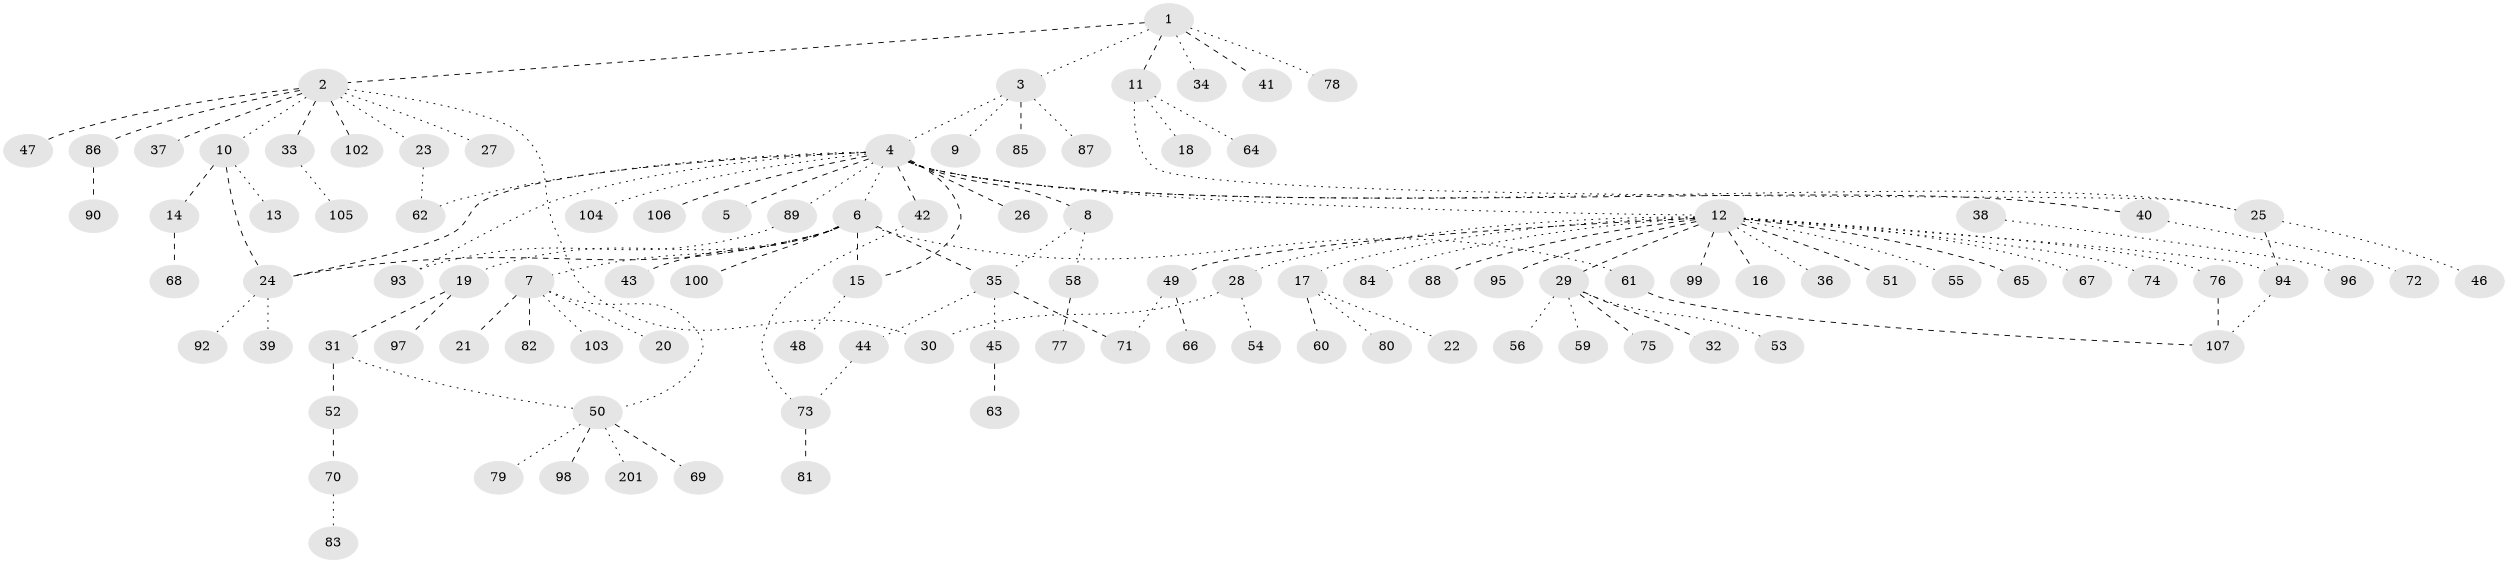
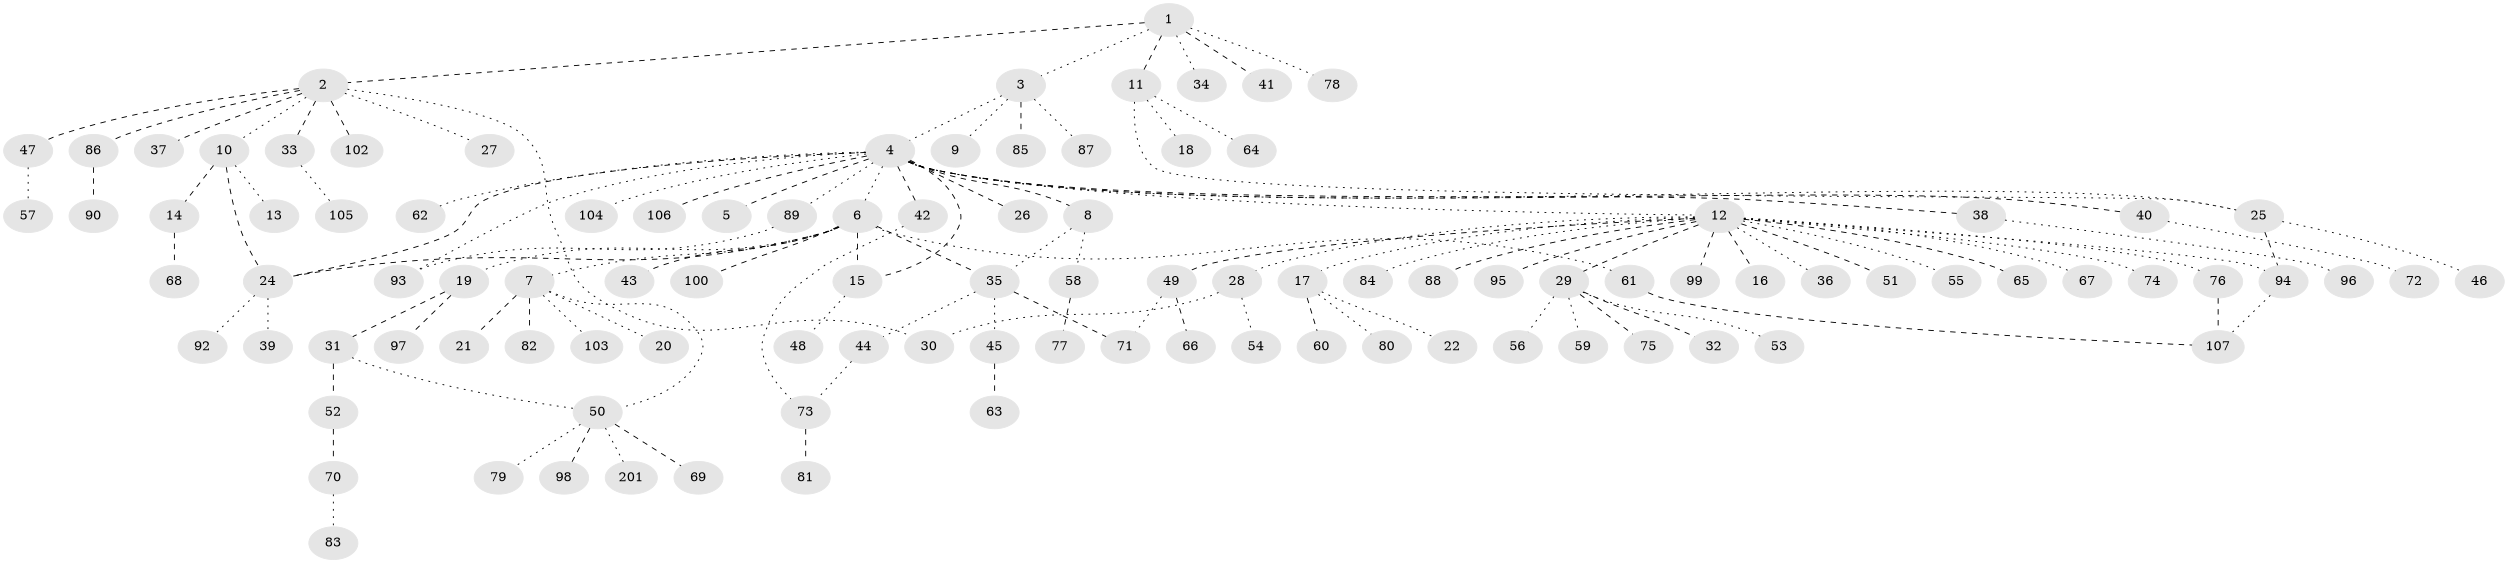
  graph {
    node [color=gray90 style=filled]
    edge [style=dotted]
    1
    2
    3
    11
    34
    41
    78
    10
-   23
    27
    30
    33
    37
    47
    86
    102
    4
    9
    85
    87
    25
    18
    64
    24
    13
    14
    62
    105
+   57
    90
    5
    6
    8
    12
    15
    26
    38
    40
    42
    89
    93
    104
    106
    7
    19
    35
    43
    61
    100
    58
    16
    17
    28
    29
    36
    49
    51
    55
    65
    67
    74
    76
    84
    88
    94
    95
    99
    48
    39
    92
    46
    96
    72
    73
    20
    21
    50
    82
    103
    31
    97
    44
    45
    71
    107
    69
    79
    98
    n89 [label=201]
    77
    68
    22
    60
    80
    54
    32
    53
    56
    59
    75
    66
    52
    70
    63
    81
    83
    1 -- 2 [style=dashed]
    1 -- 3
    1 -- 11 [style=dashed]
    1 -- 34
    1 -- 41 [style=dashed]
    1 -- 78
    2 -- 10
-   2 -- 23
    2 -- 27
    2 -- 30
    2 -- 33 [style=dashed]
    2 -- 37 [style=dashed]
    2 -- 47 [style=dashed]
    2 -- 86 [style=dashed]
    2 -- 102 [style=dashed]
    3 -- 4
    3 -- 9
    3 -- 85 [style=dashed]
    3 -- 87
    11 -- 25
    11 -- 18
    11 -- 64
    10 -- 24 [style=dashed]
    10 -- 13
    10 -- 14 [style=dashed]
-   23 -- 62
    33 -- 105
+   47 -- 57
    86 -- 90 [style=dashed]
    4 -- 25
    4 -- 24 [style=dashed]
    4 -- 62
    4 -- 5 [style=dashed]
    4 -- 6
    4 -- 8 [style=dashed]
    4 -- 12
    4 -- 15 [style=dashed]
    4 -- 26 [style=dashed]
+   4 -- 38 [style=dashed]
    4 -- 40 [style=dashed]
    4 -- 42 [style=dashed]
    4 -- 89
    4 -- 93
    4 -- 104
    4 -- 106 [style=dashed]
    25 -- 94 [style=dashed]
    25 -- 46
    24 -- 39
    24 -- 92
    14 -- 68 [style=dashed]
    6 -- 24 [style=dashed]
    6 -- 15 [style=dashed]
    6 -- 7
    6 -- 19
    6 -- 35 [style=dashed]
    6 -- 43 [style=dashed]
    6 -- 61
    6 -- 100 [style=dashed]
    8 -- 35
    8 -- 58
    12 -- 16 [style=dashed]
    12 -- 17
    12 -- 28
    12 -- 29 [style=dashed]
    12 -- 36
    12 -- 49 [style=dashed]
    12 -- 51 [style=dashed]
    12 -- 55
    12 -- 65 [style=dashed]
    12 -- 67
    12 -- 74
    12 -- 76
    12 -- 84
    12 -- 88 [style=dashed]
    12 -- 94
    12 -- 95 [style=dashed]
    12 -- 99 [style=dashed]
    15 -- 48
    38 -- 96
    40 -- 72
    42 -- 73
    89 -- 93
    7 -- 20
    7 -- 21 [style=dashed]
    7 -- 50
    7 -- 82 [style=dashed]
    7 -- 103
    19 -- 31 [style=dashed]
    19 -- 97 [style=dashed]
    35 -- 44
    35 -- 45
    35 -- 71 [style=dashed]
    61 -- 107 [style=dashed]
    58 -- 77 [style=dashed]
    17 -- 22
    17 -- 60 [style=dashed]
    17 -- 80
    28 -- 30
    28 -- 54
    29 -- 32 [style=dashed]
    29 -- 53
    29 -- 56
    29 -- 59
    29 -- 75 [style=dashed]
    49 -- 71
    49 -- 66 [style=dashed]
    76 -- 107 [style=dashed]
    94 -- 107
    73 -- 81 [style=dashed]
    50 -- 69 [style=dashed]
    50 -- 79
    50 -- 98 [style=dashed]
    50 -- n89
    31 -- 50
    31 -- 52 [style=dashed]
    44 -- 73
    45 -- 63 [style=dashed]
    52 -- 70 [style=dashed]
    70 -- 83
  }
